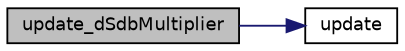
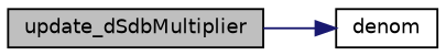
  digraph {
    rankdir=LR
    node [color=black fontname=Helvetica fontsize=10 shape=record]
    n1 [fillcolor=grey75 fontcolor=black height=0.2 label=update_dSdbMultiplier style=filled width=0.4]
-   n2 [height=0.2 label=update width=0.4]
+   n2 [height=0.2 label=denom width=0.4]
    n1 -> n2 [color=midnightblue fontname=Helvetica fontsize=10 labelfontname=Helvetica labelfontsize=10 style=solid]
  }
